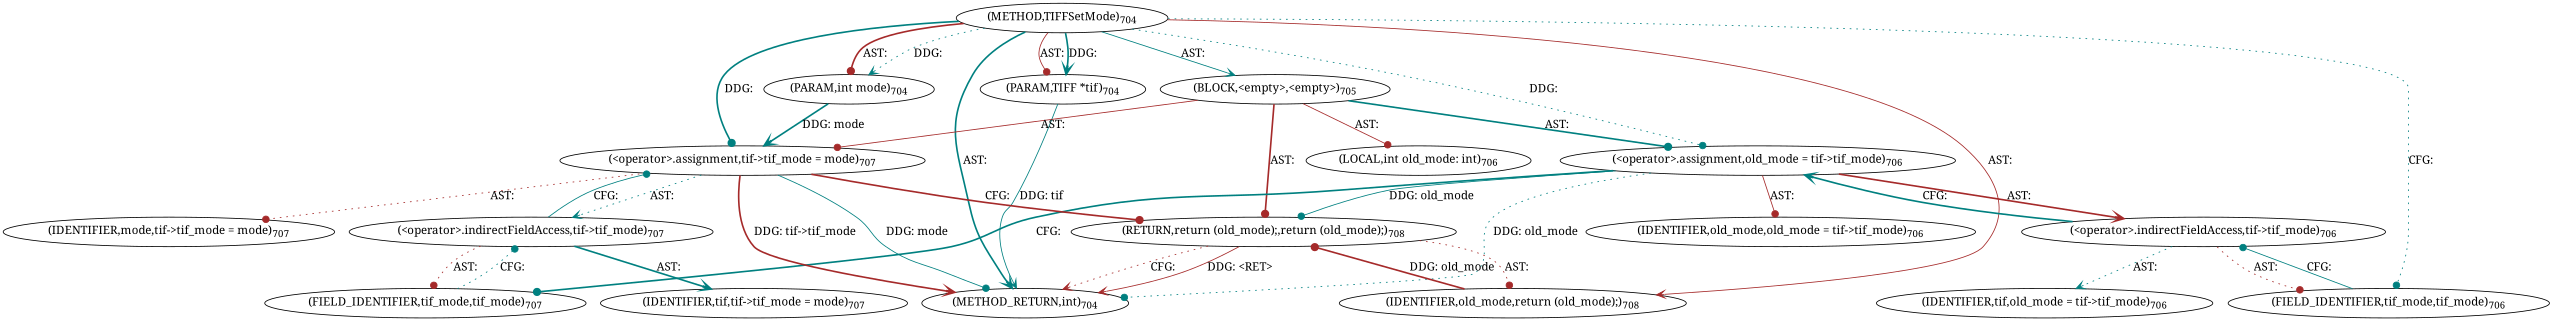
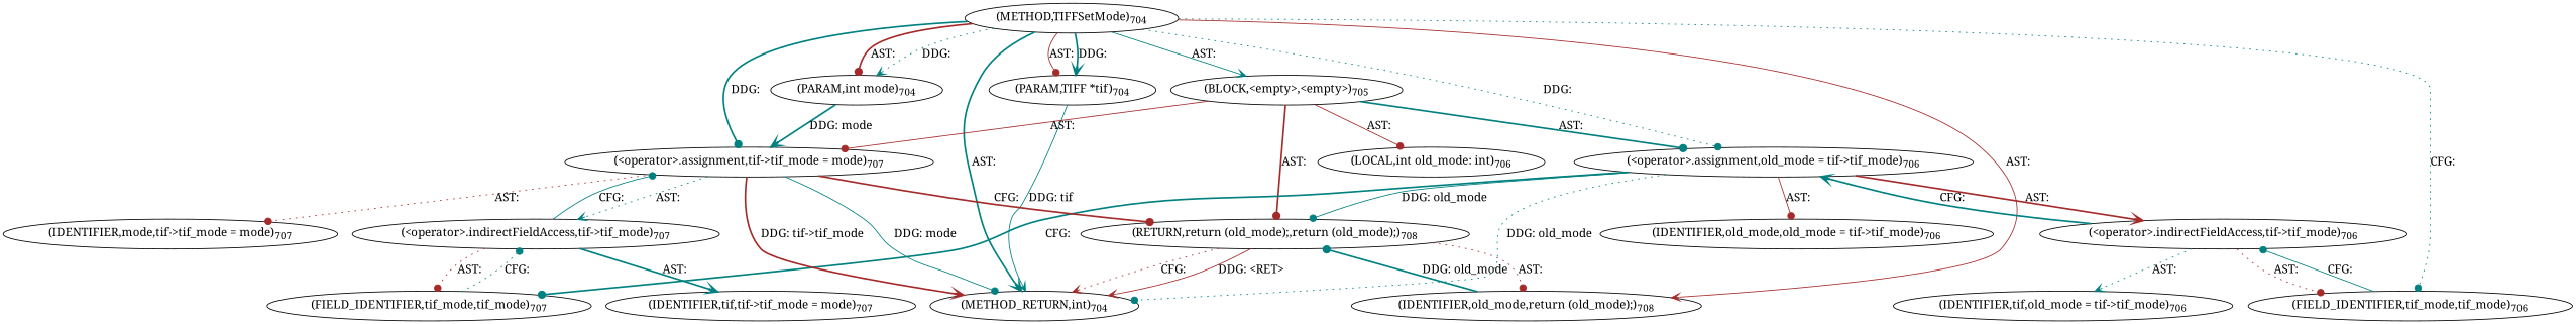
  digraph {
    fontname="Noto Serif"
    node [fontname="Noto Serif"]
    edge [arrowhead=dot color=teal fontname="Noto Serif" style=bold]
    n1 [label=<(METHOD,TIFFSetMode)<SUB>704</SUB>>]
    n2 [label=<(PARAM,TIFF *tif)<SUB>704</SUB>>]
    n3 [label=<(PARAM,int mode)<SUB>704</SUB>>]
    n4 [label=<(BLOCK,&lt;empty&gt;,&lt;empty&gt;)<SUB>705</SUB>>]
    n5 [label=<(&lt;operator&gt;.assignment,old_mode = tif-&gt;tif_mode)<SUB>706</SUB>>]
    n6 [label=<(FIELD_IDENTIFIER,tif_mode,tif_mode)<SUB>706</SUB>>]
    n7 [label=<(&lt;operator&gt;.assignment,tif-&gt;tif_mode = mode)<SUB>707</SUB>>]
    n8 [label=<(IDENTIFIER,old_mode,return (old_mode);)<SUB>708</SUB>>]
    n9 [label=<(METHOD_RETURN,int)<SUB>704</SUB>>]
    n10 [label=<(LOCAL,int old_mode: int)<SUB>706</SUB>>]
    n11 [label=<(RETURN,return (old_mode);,return (old_mode);)<SUB>708</SUB>>]
    n12 [label=<(IDENTIFIER,old_mode,old_mode = tif-&gt;tif_mode)<SUB>706</SUB>>]
    n13 [label=<(&lt;operator&gt;.indirectFieldAccess,tif-&gt;tif_mode)<SUB>706</SUB>>]
    n14 [label=<(FIELD_IDENTIFIER,tif_mode,tif_mode)<SUB>707</SUB>>]
    n15 [label=<(&lt;operator&gt;.indirectFieldAccess,tif-&gt;tif_mode)<SUB>707</SUB>>]
    n16 [label=<(IDENTIFIER,mode,tif-&gt;tif_mode = mode)<SUB>707</SUB>>]
    n17 [label=<(IDENTIFIER,tif,old_mode = tif-&gt;tif_mode)<SUB>706</SUB>>]
    n18 [label=<(IDENTIFIER,tif,tif-&gt;tif_mode = mode)<SUB>707</SUB>>]
    n1 -> n2 [color=brown label="AST: " style=solid]
    n1 -> n2 [arrowhead=vee label="DDG: "]
    n1 -> n3 [color=brown label="AST: "]
    n1 -> n3 [arrowhead=vee label="DDG: " style=dotted]
    n1 -> n4 [arrowhead=vee label="AST: " style=solid]
    n1 -> n5 [label="DDG: " style=dotted]
    n1 -> n6 [label="CFG: " style=dotted]
    n1 -> n7 [label="DDG: "]
    n1 -> n8 [arrowhead=vee color=brown label="AST: " style=solid]
    n1 -> n9 [arrowhead=vee label="AST: "]
    n2 -> n9 [arrowhead=vee label="DDG: tif" style=solid]
    n3 -> n7 [arrowhead=vee label="DDG: mode"]
    n4 -> n5 [label="AST: "]
    n4 -> n7 [color=brown label="AST: " style=solid]
    n4 -> n10 [color=brown label="AST: " style=solid]
    n4 -> n11 [color=brown label="AST: "]
    n5 -> n9 [label="DDG: old_mode" style=dotted]
    n5 -> n11 [label="DDG: old_mode" style=solid]
    n5 -> n12 [color=brown label="AST: " style=solid]
    n5 -> n13 [arrowhead=vee color=brown label="AST: "]
    n5 -> n14 [label="CFG: "]
    n6 -> n13 [label="CFG: " style=solid]
    n7 -> n9 [arrowhead=vee color=brown label="DDG: tif-&gt;tif_mode"]
    n7 -> n9 [label="DDG: mode" style=solid]
    n7 -> n11 [color=brown label="CFG: "]
    n7 -> n15 [arrowhead=vee label="AST: " style=dotted]
    n7 -> n16 [color=brown label="AST: " style=dotted]
-   n8 -> n11 [color=brown label="DDG: old_mode"]
+   n8 -> n11 [label="DDG: old_mode"]
    n11 -> n8 [color=brown label="AST: " style=dotted]
    n11 -> n9 [arrowhead=vee color=brown label="CFG: " style=dotted]
    n11 -> n9 [arrowhead=vee color=brown label="DDG: &lt;RET&gt;" style=solid]
    n13 -> n5 [arrowhead=vee label="CFG: "]
    n13 -> n6 [color=brown label="AST: " style=dotted]
    n13 -> n17 [arrowhead=vee label="AST: " style=dotted]
    n14 -> n15 [label="CFG: " style=dotted]
    n15 -> n7 [label="CFG: " style=solid]
    n15 -> n14 [color=brown label="AST: " style=dotted]
    n15 -> n18 [arrowhead=vee label="AST: "]
  }
